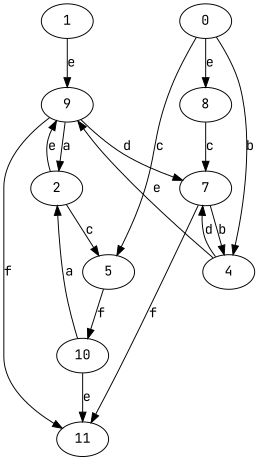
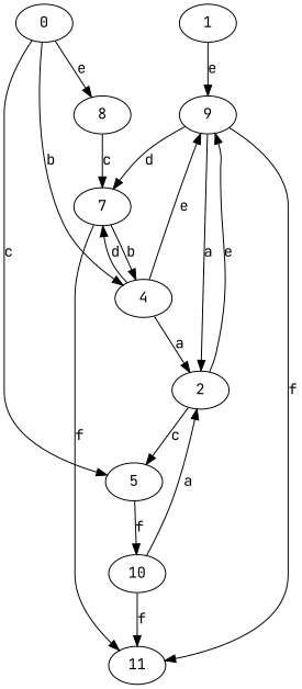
  strict digraph {
    fontname="JetBrains Mono"
    node [fontname="JetBrains Mono"]
    edge [fontname="JetBrains Mono"]
    1
    9
    2
    7
    11
    5
    10
    4
    8
    0
    1 -> 9 [label=e]
    9 -> 2 [label=a]
    9 -> 7 [label=d]
    9 -> 11 [label=f]
    2 -> 9 [label=e]
    2 -> 5 [label=c]
    7 -> 11 [label=f]
    7 -> 4 [label=b]
    5 -> 10 [label=f]
    10 -> 2 [label=a]
-   10 -> 11 [label=e]
+   10 -> 11 [label=f]
    4 -> 9 [label=e]
+   4 -> 2 [label=a]
    4 -> 7 [label=d]
    8 -> 7 [label=c]
    0 -> 5 [label=c]
    0 -> 4 [label=b]
    0 -> 8 [label=e]
  }
